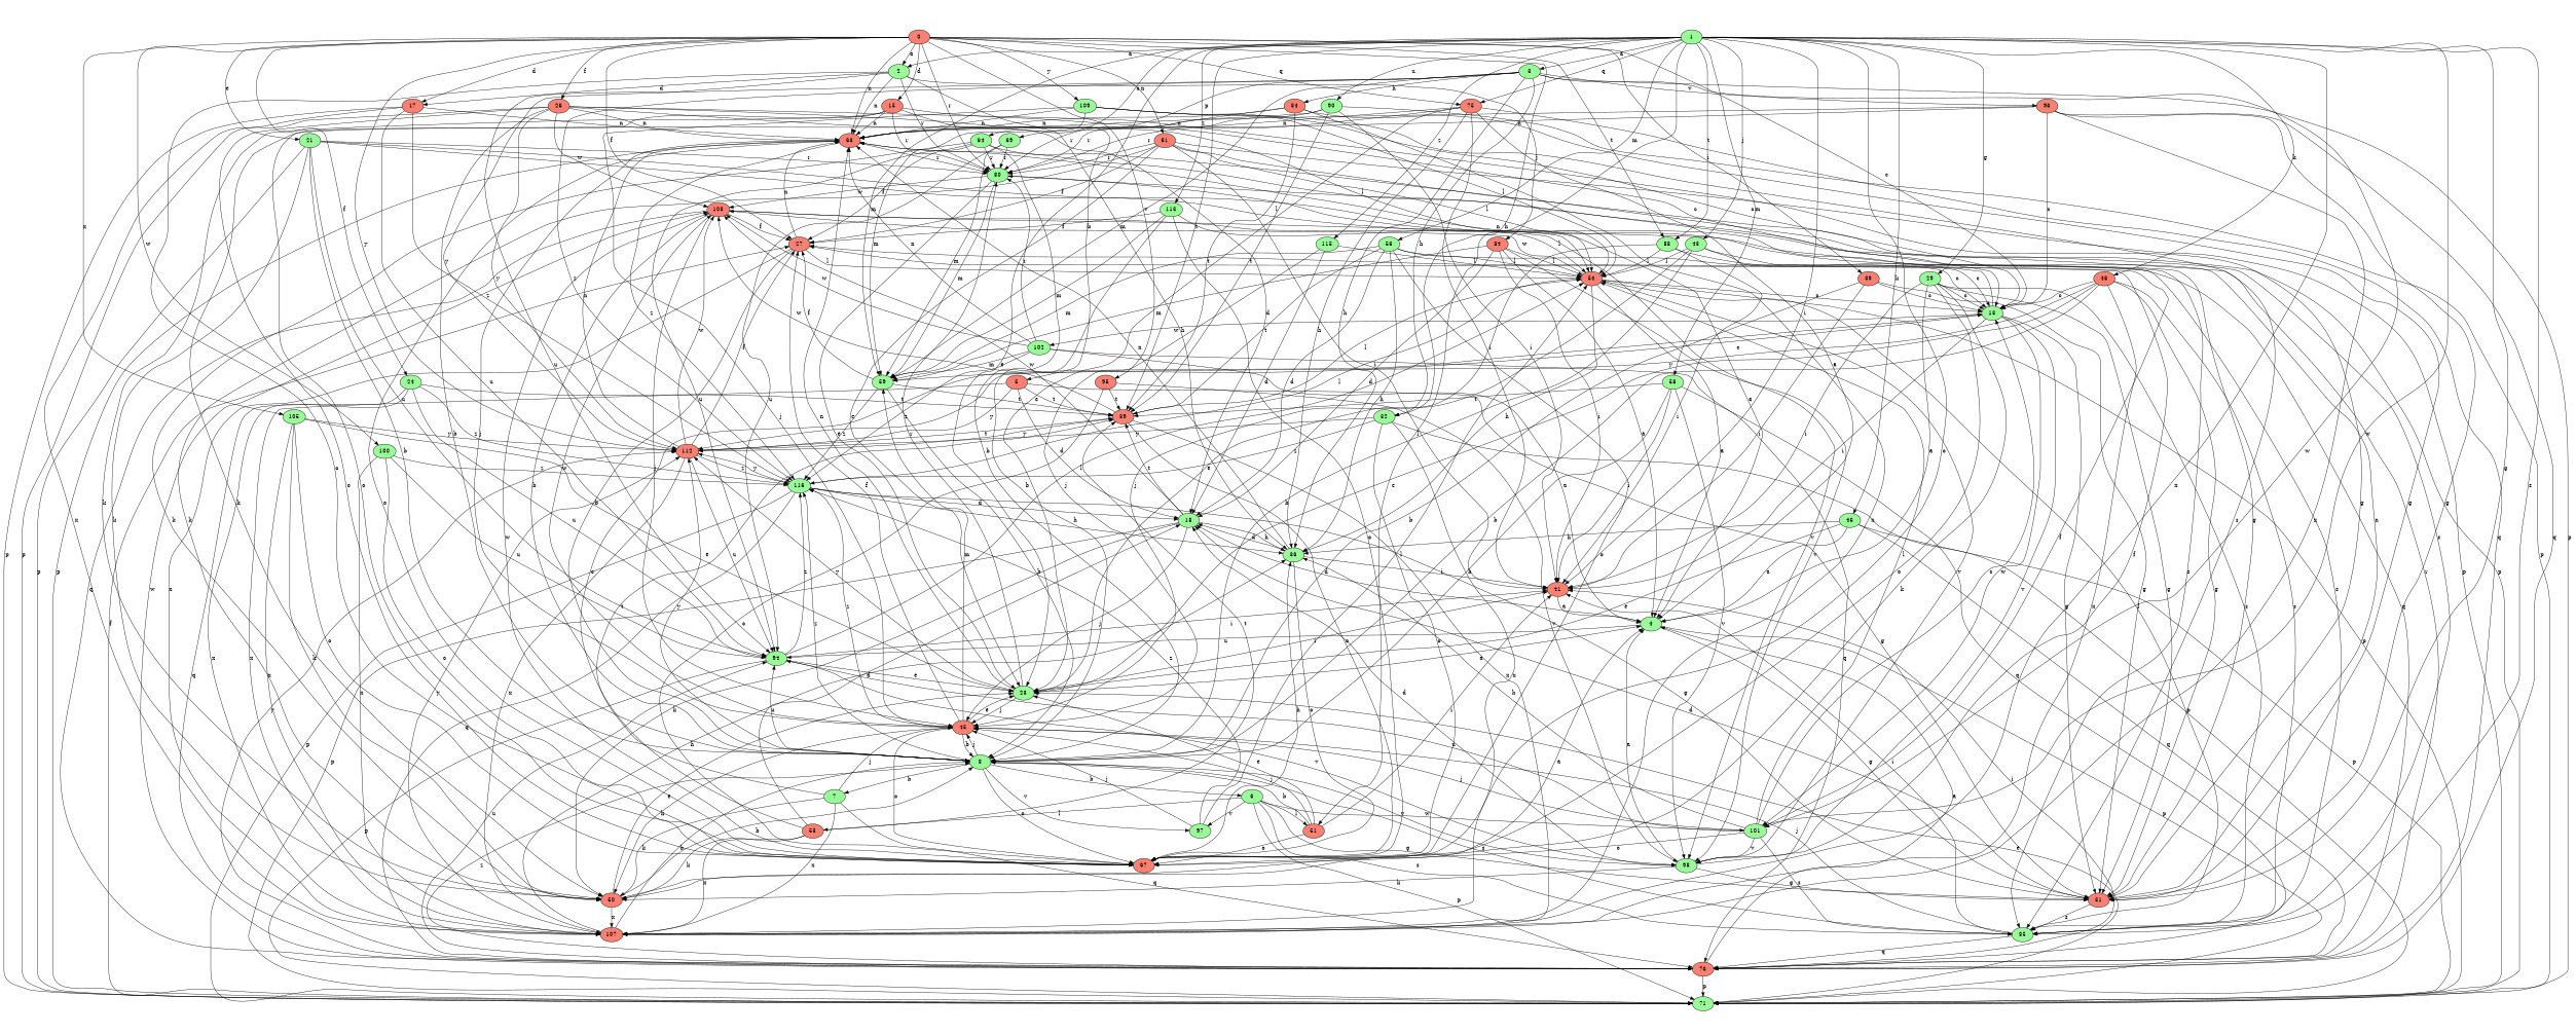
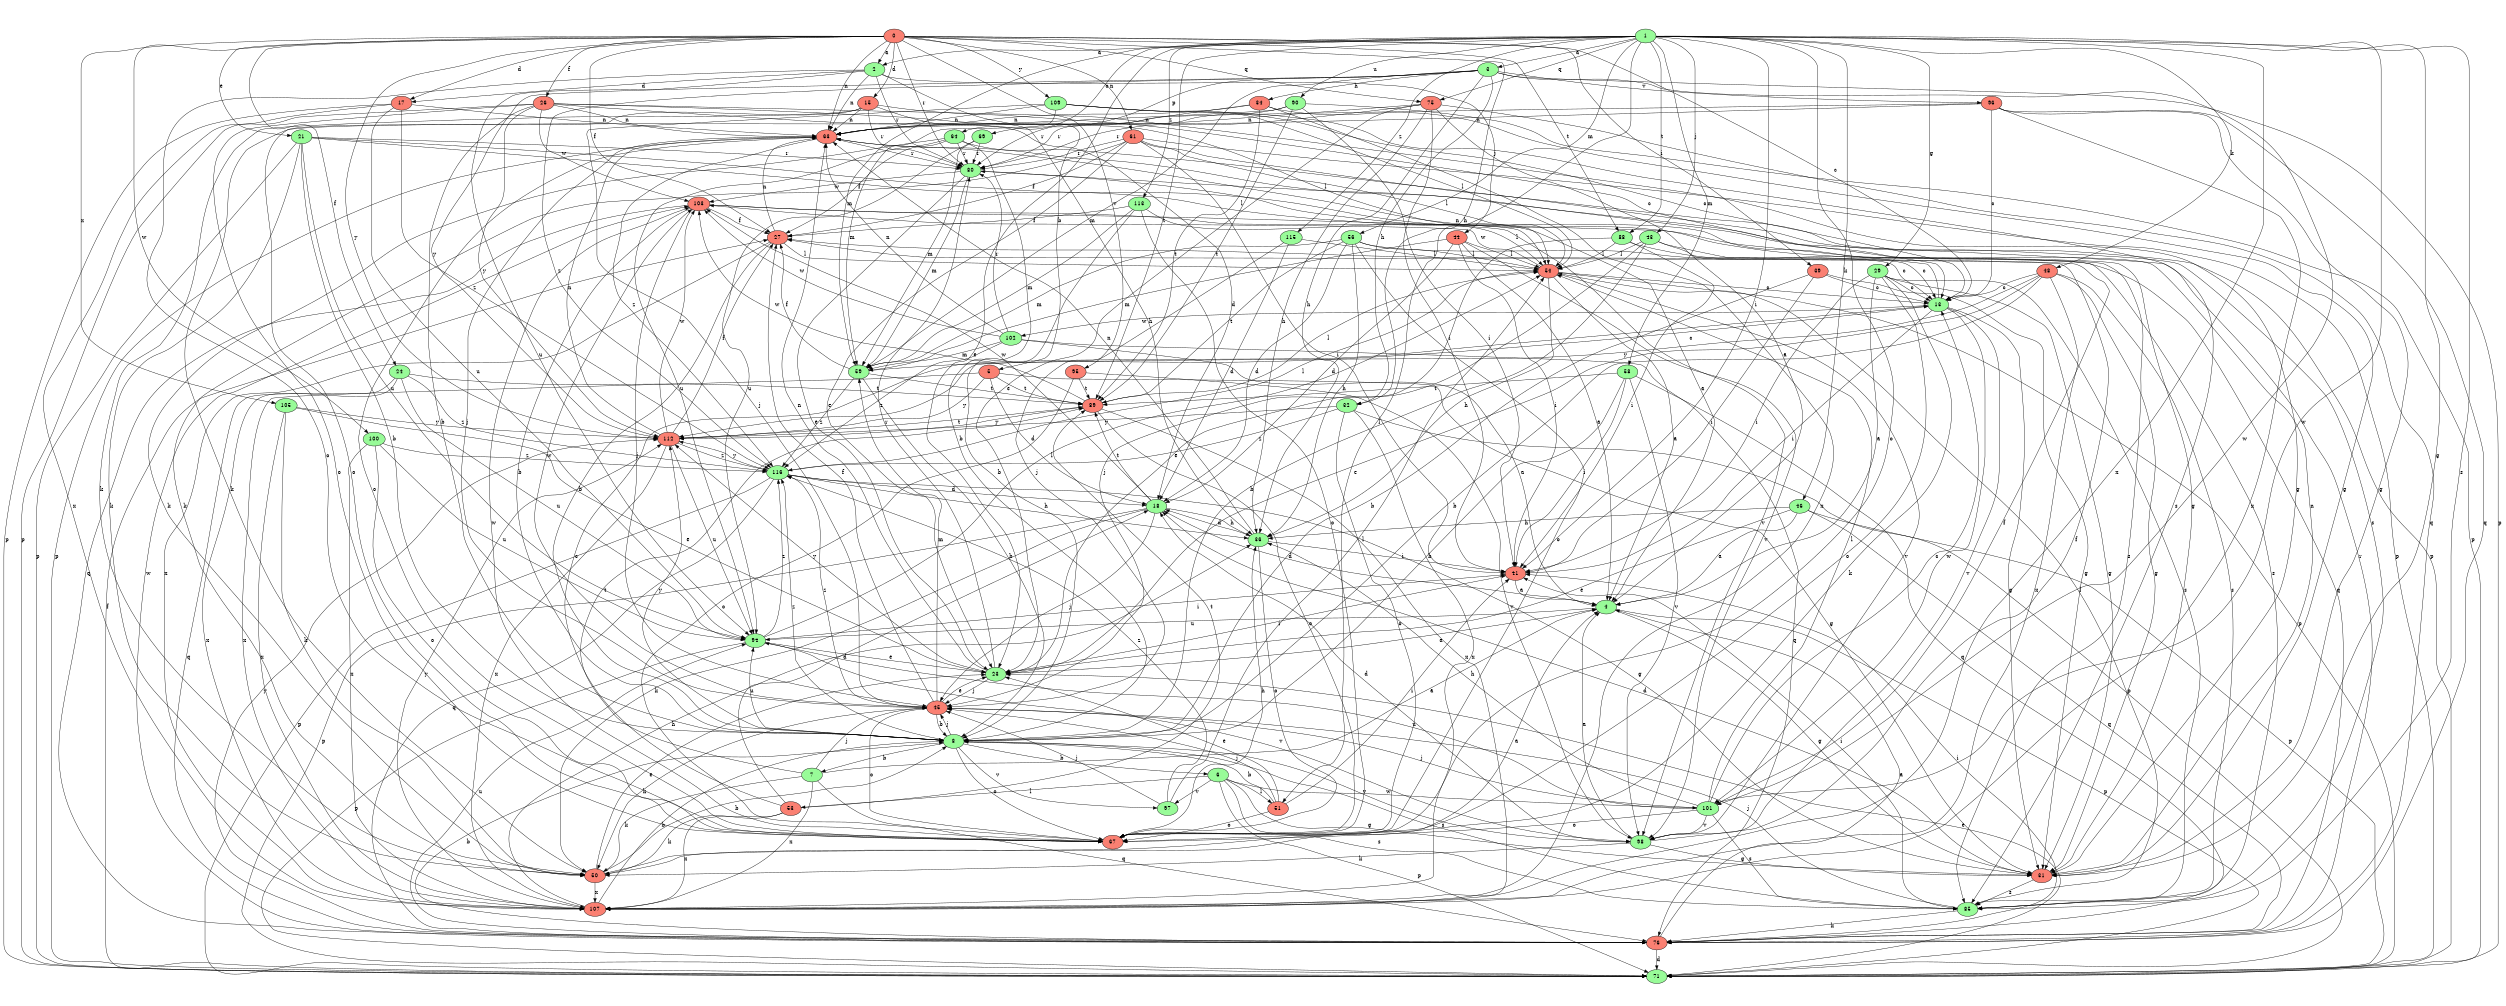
  strict digraph {
    node [fillcolor=palegreen style=filled]
    0 [fillcolor=salmon]
    2
    13
    15 [fillcolor=salmon]
    17 [fillcolor=salmon]
    21
    24
    26 [fillcolor=salmon]
    27 [fillcolor=salmon]
    32
    39 [fillcolor=salmon]
    61 [fillcolor=salmon]
    63 [fillcolor=salmon]
    75 [fillcolor=salmon]
    80
    88
    95 [fillcolor=salmon]
    100
    105
    109
    112 [fillcolor=salmon]
    67 [fillcolor=salmon]
    5 [fillcolor=salmon]
-   44 [fillcolor=salmon label=84]
+   44 [fillcolor=salmon]
    94
    31 [fillcolor=salmon]
    41 [fillcolor=salmon]
    101
    98
    102
    36
    50 [fillcolor=salmon]
    107 [fillcolor=salmon]
    71
    116
    8
    54 [fillcolor=salmon]
    89 [fillcolor=salmon]
    76 [fillcolor=salmon]
    18
    103 [fillcolor=salmon]
    23
    85
    45 [fillcolor=salmon]
    4
    59
    1
    3
    29
    43
    46
    48 [fillcolor=salmon]
    51 [fillcolor=salmon]
    56
    58
    64
    90
    113
    115
    34 [fillcolor=salmon]
    69
    96 [fillcolor=salmon]
    6
    53 [fillcolor=salmon]
    97
    7
    0 -> 2 [label=a]
    0 -> 13 [label=c]
    0 -> 15 [label=d]
    0 -> 17 [label=d]
    0 -> 21 [label=e]
    0 -> 24 [label=f]
    0 -> 26 [label=f]
    0 -> 27 [label=f]
    0 -> 32 [label=h]
    0 -> 39 [label=i]
    0 -> 61 [label=n]
    0 -> 63 [label=n]
    0 -> 75 [label=q]
    0 -> 80 [label=r]
    0 -> 88 [label=t]
    0 -> 95 [label=v]
    0 -> 100 [label=w]
    0 -> 105 [label=x]
    0 -> 109 [label=y]
    0 -> 112 [label=y]
    2 -> 17 [label=d]
    2 -> 63 [label=n]
    2 -> 80 [label=r]
    2 -> 67 [label=o]
    2 -> 5 [label=b]
    2 -> 44 [label=j]
    2 -> 94 [label=u]
    13 -> 63 [label=n]
    13 -> 31 [label=g]
    13 -> 41 [label=i]
    13 -> 101 [label=w]
    13 -> 98 [label=v]
    13 -> 102 [label=w]
    15 -> 13 [label=c]
    15 -> 63 [label=n]
    15 -> 80 [label=r]
    15 -> 67 [label=o]
    15 -> 36 [label=h]
    15 -> 50 [label=k]
    17 -> 63 [label=n]
    17 -> 94 [label=u]
    17 -> 107 [label=x]
    17 -> 71 [label=p]
    17 -> 116 [label=z]
    21 -> 80 [label=r]
    21 -> 94 [label=u]
    21 -> 31 [label=g]
    21 -> 50 [label=k]
    21 -> 71 [label=p]
    21 -> 8 [label=b]
    21 -> 54 [label=l]
    24 -> 94 [label=u]
    24 -> 107 [label=x]
    24 -> 116 [label=z]
    24 -> 89 [label=t]
    24 -> 76 [label=q]
    26 -> 63 [label=n]
    26 -> 112 [label=y]
    26 -> 67 [label=o]
    26 -> 31 [label=g]
    26 -> 71 [label=p]
    26 -> 8 [label=b]
    26 -> 54 [label=l]
    26 -> 18 [label=d]
    26 -> 103 [label=w]
    27 -> 63 [label=n]
    27 -> 107 [label=x]
    27 -> 8 [label=b]
    27 -> 54 [label=l]
    32 -> 112 [label=y]
    32 -> 67 [label=o]
    32 -> 107 [label=x]
    32 -> 71 [label=p]
    32 -> 116 [label=z]
    39 -> 13 [label=c]
    39 -> 31 [label=g]
    39 -> 41 [label=i]
    39 -> 8 [label=b]
    61 -> 27 [label=f]
    61 -> 80 [label=r]
    61 -> 41 [label=i]
    61 -> 50 [label=k]
    61 -> 71 [label=p]
    61 -> 54 [label=l]
    61 -> 23 [label=e]
    61 -> 85 [label=s]
    63 -> 80 [label=r]
    63 -> 67 [label=o]
    63 -> 71 [label=p]
    63 -> 116 [label=z]
    63 -> 45 [label=j]
    75 -> 63 [label=n]
    75 -> 80 [label=r]
    75 -> 41 [label=i]
    75 -> 36 [label=h]
    75 -> 76 [label=q]
    75 -> 23 [label=e]
    75 -> 4 [label=a]
    80 -> 103 [label=w]
    80 -> 23 [label=e]
    80 -> 4 [label=a]
    80 -> 59 [label=m]
    88 -> 41 [label=i]
    88 -> 54 [label=l]
    88 -> 76 [label=q]
    88 -> 45 [label=j]
    95 -> 67 [label=o]
    95 -> 98 [label=v]
    95 -> 89 [label=t]
    100 -> 67 [label=o]
    100 -> 94 [label=u]
    100 -> 107 [label=x]
    100 -> 116 [label=z]
    105 -> 112 [label=y]
-   105 -> 67 [label=o]
    105 -> 50 [label=k]
    105 -> 107 [label=x]
    105 -> 23 [label=e]
    109 -> 13 [label=c]
    109 -> 63 [label=n]
    109 -> 54 [label=l]
    109 -> 85 [label=s]
    109 -> 45 [label=j]
    109 -> 59 [label=m]
    112 -> 27 [label=f]
    112 -> 63 [label=n]
    112 -> 94 [label=u]
    112 -> 107 [label=x]
    112 -> 116 [label=z]
    112 -> 89 [label=t]
    112 -> 103 [label=w]
    67 -> 36 [label=h]
    67 -> 103 [label=w]
    5 -> 112 [label=y]
    5 -> 31 [label=g]
    5 -> 107 [label=x]
    5 -> 89 [label=t]
    5 -> 18 [label=d]
    44 -> 41 [label=i]
    44 -> 98 [label=v]
    44 -> 54 [label=l]
    44 -> 18 [label=d]
    44 -> 4 [label=a]
    44 -> 59 [label=m]
    94 -> 41 [label=i]
    94 -> 98 [label=v]
    94 -> 71 [label=p]
    94 -> 116 [label=z]
    94 -> 54 [label=l]
    94 -> 23 [label=e]
    31 -> 63 [label=n]
    31 -> 18 [label=d]
    31 -> 85 [label=s]
    41 -> 4 [label=a]
    101 -> 13 [label=c]
    101 -> 27 [label=f]
    101 -> 67 [label=o]
    101 -> 94 [label=u]
    101 -> 98 [label=v]
    101 -> 36 [label=h]
    101 -> 54 [label=l]
    101 -> 85 [label=s]
    101 -> 45 [label=j]
    98 -> 27 [label=f]
    98 -> 31 [label=g]
    98 -> 50 [label=k]
    98 -> 18 [label=d]
    98 -> 4 [label=a]
    102 -> 63 [label=n]
    102 -> 80 [label=r]
    102 -> 116 [label=z]
    102 -> 76 [label=q]
    102 -> 103 [label=w]
    102 -> 4 [label=a]
    102 -> 59 [label=m]
    36 -> 63 [label=n]
    36 -> 67 [label=o]
    36 -> 41 [label=i]
    36 -> 18 [label=d]
    50 -> 107 [label=x]
    50 -> 8 [label=b]
    50 -> 23 [label=e]
    50 -> 4 [label=a]
    107 -> 112 [label=y]
    107 -> 36 [label=h]
    107 -> 8 [label=b]
    71 -> 27 [label=f]
    71 -> 23 [label=e]
    116 -> 112 [label=y]
    116 -> 31 [label=g]
    116 -> 36 [label=h]
    116 -> 71 [label=p]
    116 -> 54 [label=l]
    116 -> 76 [label=q]
    116 -> 18 [label=d]
    8 -> 112 [label=y]
    8 -> 67 [label=o]
    8 -> 94 [label=u]
    8 -> 98 [label=v]
    8 -> 116 [label=z]
    8 -> 85 [label=s]
    8 -> 45 [label=j]
    8 -> 6 [label=b]
    8 -> 97 [label=v]
    8 -> 7 [label=b]
    54 -> 13 [label=c]
    54 -> 98 [label=v]
    54 -> 36 [label=h]
    54 -> 71 [label=p]
    54 -> 103 [label=w]
    54 -> 4 [label=a]
    89 -> 112 [label=y]
    89 -> 67 [label=o]
    89 -> 107 [label=x]
    89 -> 54 [label=l]
    89 -> 103 [label=w]
    76 -> 80 [label=r]
    76 -> 112 [label=y]
    76 -> 94 [label=u]
    76 -> 41 [label=i]
-   76 -> 71 [label=p]
-   76 -> 8 [label=z]
+   76 -> 71 [label=d]
+   76 -> 8 [label=b]
    76 -> 103 [label=w]
    76 -> 4 [label=a]
    18 -> 36 [label=h]
    18 -> 50 [label=k]
    18 -> 71 [label=p]
    18 -> 89 [label=t]
    18 -> 103 [label=w]
    18 -> 45 [label=j]
    103 -> 27 [label=f]
    103 -> 98 [label=v]
    103 -> 8 [label=b]
    103 -> 76 [label=q]
    103 -> 85 [label=s]
    103 -> 45 [label=j]
    23 -> 63 [label=n]
    23 -> 80 [label=r]
    23 -> 112 [label=y]
    23 -> 41 [label=i]
    23 -> 45 [label=j]
    23 -> 4 [label=a]
    85 -> 41 [label=i]
    85 -> 54 [label=l]
-   85 -> 76 [label=q]
+   85 -> 76 [label=k]
    85 -> 45 [label=j]
    45 -> 27 [label=f]
    45 -> 67 [label=o]
    45 -> 50 [label=k]
    45 -> 116 [label=z]
    45 -> 8 [label=b]
    45 -> 103 [label=w]
    45 -> 23 [label=e]
    45 -> 59 [label=m]
    4 -> 94 [label=u]
    4 -> 31 [label=g]
    4 -> 71 [label=p]
    4 -> 18 [label=d]
    59 -> 13 [label=c]
    59 -> 27 [label=f]
    59 -> 116 [label=z]
    59 -> 8 [label=b]
    59 -> 89 [label=t]
    1 -> 2 [label=a]
    1 -> 75 [label=q]
    1 -> 88 [label=t]
    1 -> 67 [label=o]
    1 -> 31 [label=g]
    1 -> 41 [label=i]
    1 -> 101 [label=w]
    1 -> 107 [label=x]
    1 -> 89 [label=t]
    1 -> 23 [label=e]
    1 -> 85 [label=s]
    1 -> 59 [label=m]
    1 -> 3 [label=a]
    1 -> 29 [label=g]
    1 -> 43 [label=j]
    1 -> 46 [label=k]
    1 -> 48 [label=k]
    1 -> 51 [label=l]
    1 -> 56 [label=m]
    1 -> 58 [label=m]
    1 -> 64 [label=o]
    1 -> 90 [label=u]
    1 -> 113 [label=z]
    1 -> 115 [label=z]
    3 -> 32 [label=h]
    3 -> 112 [label=y]
    3 -> 101 [label=w]
    3 -> 36 [label=h]
    3 -> 71 [label=p]
    3 -> 116 [label=z]
    3 -> 59 [label=m]
    3 -> 34 [label=h]
    3 -> 69 [label=p]
    3 -> 96 [label=v]
    29 -> 13 [label=c]
    29 -> 67 [label=o]
    29 -> 31 [label=g]
    29 -> 41 [label=i]
    29 -> 50 [label=k]
    29 -> 85 [label=s]
    29 -> 4 [label=a]
    43 -> 13 [label=c]
    43 -> 8 [label=b]
    43 -> 54 [label=l]
    43 -> 23 [label=e]
    43 -> 85 [label=s]
    46 -> 36 [label=h]
    46 -> 71 [label=p]
    46 -> 76 [label=q]
    46 -> 23 [label=e]
    46 -> 4 [label=a]
    48 -> 13 [label=c]
    48 -> 112 [label=y]
    48 -> 31 [label=g]
    48 -> 107 [label=x]
    48 -> 8 [label=b]
    48 -> 23 [label=e]
    48 -> 85 [label=s]
    51 -> 67 [label=o]
    51 -> 41 [label=i]
    51 -> 8 [label=b]
    51 -> 23 [label=e]
    51 -> 45 [label=j]
    56 -> 13 [label=c]
    56 -> 67 [label=o]
    56 -> 36 [label=h]
    56 -> 54 [label=l]
    56 -> 89 [label=t]
    56 -> 18 [label=d]
    56 -> 59 [label=m]
    58 -> 41 [label=i]
    58 -> 98 [label=v]
    58 -> 8 [label=b]
    58 -> 89 [label=t]
    58 -> 76 [label=q]
    64 -> 27 [label=f]
    64 -> 80 [label=r]
    64 -> 94 [label=u]
    64 -> 50 [label=k]
    64 -> 71 [label=p]
    64 -> 8 [label=b]
    90 -> 63 [label=n]
    90 -> 80 [label=r]
    90 -> 41 [label=i]
    90 -> 71 [label=p]
    90 -> 89 [label=t]
    113 -> 27 [label=f]
    113 -> 67 [label=o]
    113 -> 8 [label=b]
    113 -> 54 [label=l]
    113 -> 59 [label=m]
    115 -> 54 [label=l]
    115 -> 18 [label=d]
    115 -> 45 [label=j]
    34 -> 63 [label=n]
    34 -> 80 [label=r]
    34 -> 31 [label=g]
    34 -> 107 [label=x]
    34 -> 89 [label=t]
    69 -> 80 [label=r]
    69 -> 94 [label=u]
    69 -> 59 [label=m]
    96 -> 13 [label=c]
    96 -> 63 [label=n]
    96 -> 31 [label=g]
    96 -> 50 [label=k]
    96 -> 107 [label=x]
    96 -> 76 [label=q]
    6 -> 31 [label=g]
    6 -> 101 [label=w]
    6 -> 71 [label=p]
    6 -> 85 [label=s]
    6 -> 51 [label=l]
    6 -> 53 [label=l]
    6 -> 97 [label=v]
    53 -> 13 [label=c]
    53 -> 50 [label=k]
    53 -> 107 [label=x]
    53 -> 89 [label=t]
    53 -> 18 [label=d]
    97 -> 116 [label=z]
    97 -> 54 [label=l]
    97 -> 45 [label=j]
    7 -> 50 [label=k]
    7 -> 107 [label=x]
    7 -> 89 [label=t]
    7 -> 76 [label=q]
    7 -> 45 [label=j]
+   7 -> 4 [label=a]
  }
